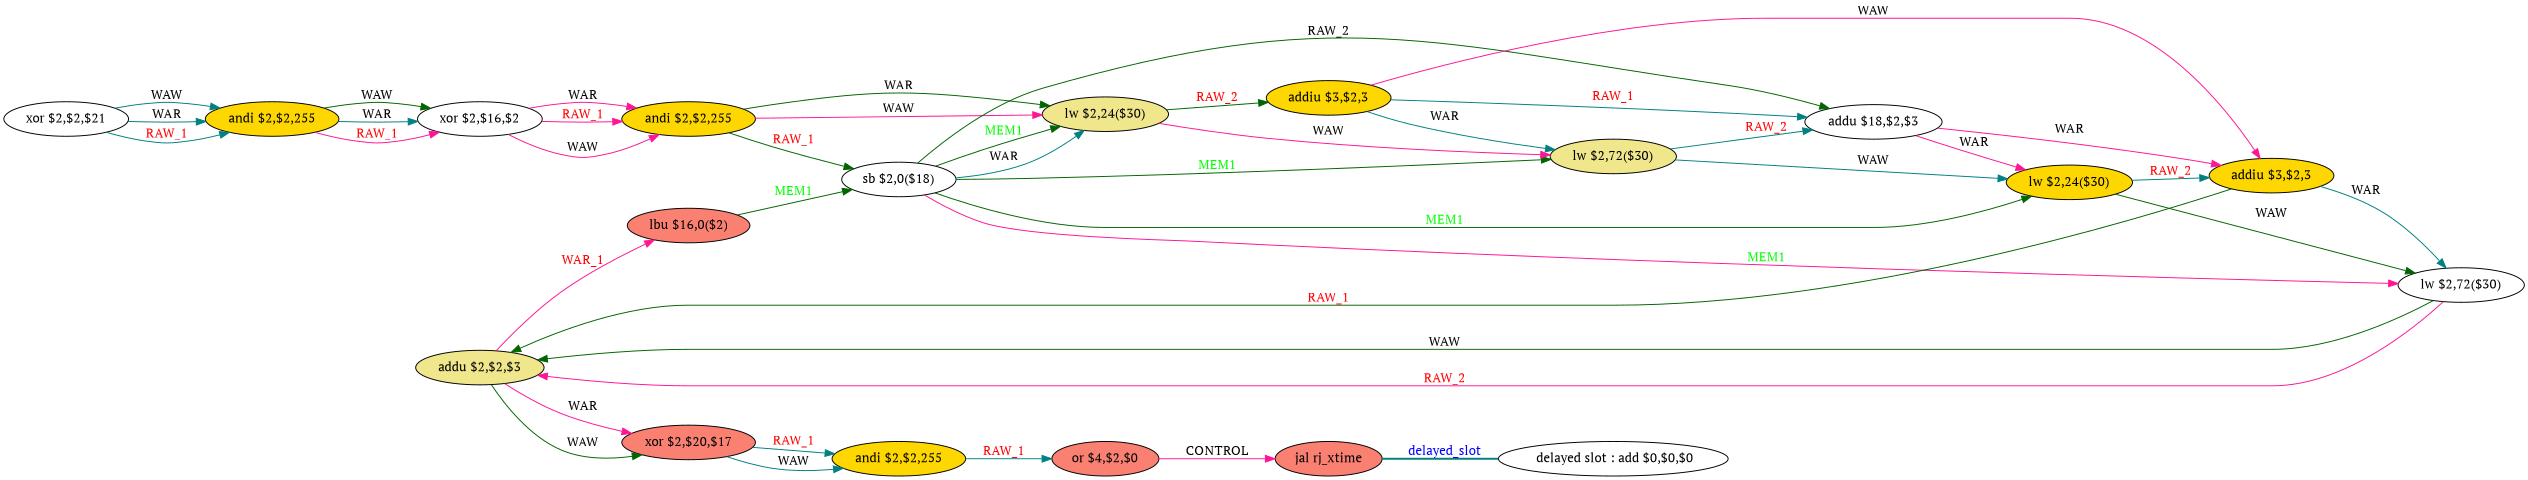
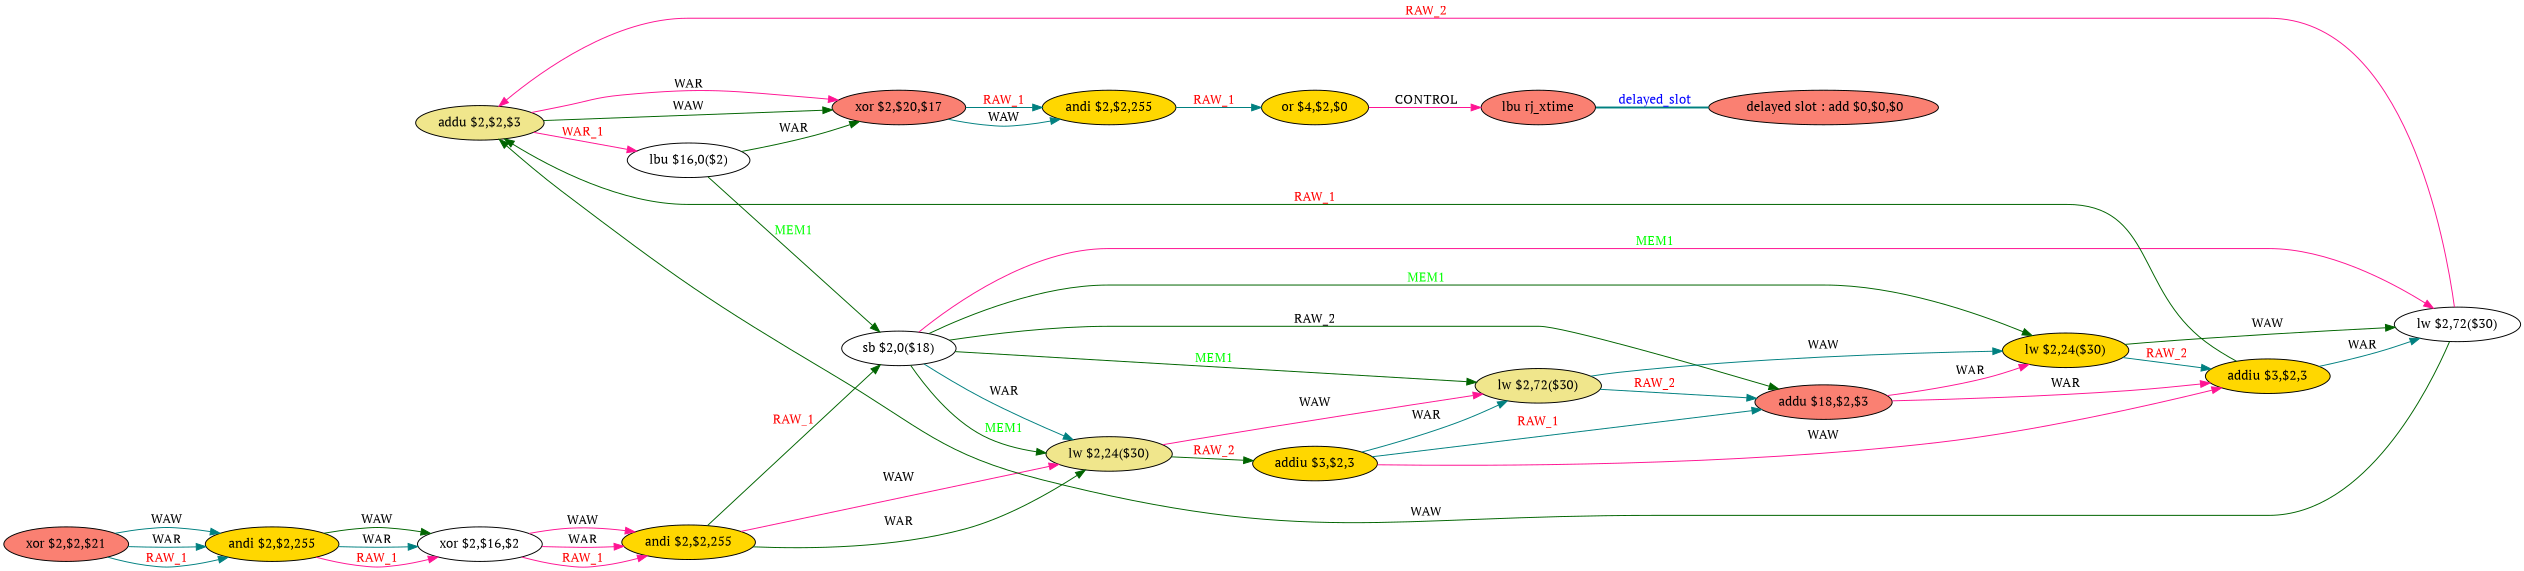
  digraph {
    fontname="PT Serif"
    rankdir=LR
    node [fillcolor=salmon fontname="PT Serif" shape=ellipse style=filled]
    edge [color=teal fontname="PT Serif"]
-   n1 [fillcolor=white label=" delayed slot : add $0,$0,$0"]
-   n2 [label="jal rj_xtime"]
-   n3 [fillcolor=white label="xor $2,$2,$21"]
+   n1 [label=" delayed slot : add $0,$0,$0"]
+   n2 [label="lbu rj_xtime"]
+   n3 [label="xor $2,$2,$21"]
    n4 [fillcolor=gold label="andi $2,$2,255"]
    n5 [fillcolor=white label="xor $2,$16,$2"]
    n6 [fillcolor=gold label="andi $2,$2,255"]
    n7 [fillcolor=white label="sb $2,0($18)"]
    n8 [fillcolor=khaki label="lw $2,24($30)"]
    n9 [fillcolor=khaki label="lw $2,72($30)"]
-   n10 [fillcolor=white label="addu $18,$2,$3"]
+   n10 [label="addu $18,$2,$3"]
    n11 [fillcolor=gold label="lw $2,24($30)"]
    n12 [fillcolor=white label="lw $2,72($30)"]
    n13 [fillcolor=gold label="addiu $3,$2,3"]
    n14 [fillcolor=gold label="addiu $3,$2,3"]
    n15 [fillcolor=khaki label="addu $2,$2,$3"]
-   n16 [label="lbu $16,0($2)"]
+   n16 [fillcolor=white label="lbu $16,0($2)"]
    n17 [label="xor $2,$20,$17"]
    n18 [fillcolor=gold label="andi $2,$2,255"]
-   n19 [label="or $4,$2,$0"]
+   n19 [fillcolor=gold label="or $4,$2,$0"]
    n2 -> n1 [dir=none fontcolor=blue label=delayed_slot style=bold]
    n3 -> n4 [label=WAW]
    n3 -> n4 [label=WAR]
    n3 -> n4 [fontcolor=red label=RAW_1]
    n4 -> n5 [color=darkgreen label=WAW]
    n4 -> n5 [label=WAR]
    n4 -> n5 [color=deeppink fontcolor=red label=RAW_1]
    n5 -> n6 [color=deeppink label=WAW]
    n5 -> n6 [color=deeppink label=WAR]
    n5 -> n6 [color=deeppink fontcolor=red label=RAW_1]
    n6 -> n7 [color=darkgreen fontcolor=red label=RAW_1]
    n6 -> n8 [color=deeppink label=WAW]
    n6 -> n8 [color=darkgreen label=WAR]
    n7 -> n8 [label=WAR]
    n7 -> n8 [color=darkgreen fontcolor=green label=MEM1]
    n7 -> n9 [color=darkgreen fontcolor=green label=MEM1]
    n7 -> n10 [color=darkgreen label=RAW_2]
    n7 -> n11 [color=darkgreen fontcolor=green label=MEM1]
    n7 -> n12 [color=deeppink fontcolor=green label=MEM1]
    n8 -> n9 [color=deeppink label=WAW]
    n8 -> n13 [color=darkgreen fontcolor=red label=RAW_2]
    n9 -> n10 [fontcolor=red label=RAW_2]
    n9 -> n11 [label=WAW]
    n10 -> n11 [color=deeppink label=WAR]
    n10 -> n14 [color=deeppink label=WAR]
    n11 -> n12 [color=darkgreen label=WAW]
    n11 -> n14 [fontcolor=red label=RAW_2]
    n12 -> n15 [color=darkgreen label=WAW]
    n12 -> n15 [color=deeppink fontcolor=red label=RAW_2]
    n13 -> n9 [label=WAR]
    n13 -> n10 [fontcolor=red label=RAW_1]
    n13 -> n14 [color=deeppink label=WAW]
    n14 -> n12 [label=WAR]
    n14 -> n15 [color=darkgreen fontcolor=red label=RAW_1]
    n15 -> n16 [color=deeppink fontcolor=red label=WAR_1]
    n15 -> n17 [color=darkgreen label=WAW]
    n15 -> n17 [color=deeppink label=WAR]
    n16 -> n7 [color=darkgreen fontcolor=green label=MEM1]
+   n16 -> n17 [color=darkgreen label=WAR]
    n17 -> n18 [label=WAW]
    n17 -> n18 [fontcolor=red label=RAW_1]
    n18 -> n19 [fontcolor=red label=RAW_1]
    n19 -> n2 [color=deeppink label=CONTROL]
  }
